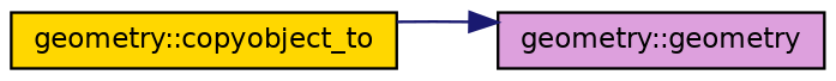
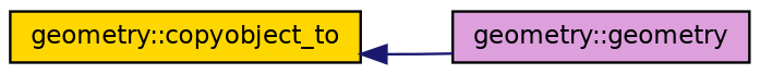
  digraph {
    rankdir=LR
    node [color=black fontname=Helvetica fontsize=10 shape=record style=filled]
    n1 [fillcolor=gold fontcolor=black height=0.2 label="geometry::copyobject_to" width=0.4]
    n2 [fillcolor=plum height=0.2 label="geometry::geometry" width=0.4]
-   n2 -> n1 [color=midnightblue dir=back fontname=Helvetica fontsize=10 labelfontname=Helvetica labelfontsize=10 style=solid]
+   n1 -> n2 [color=midnightblue dir=back fontname=Helvetica fontsize=10 labelfontname=Helvetica labelfontsize=10 style=solid]
  }
